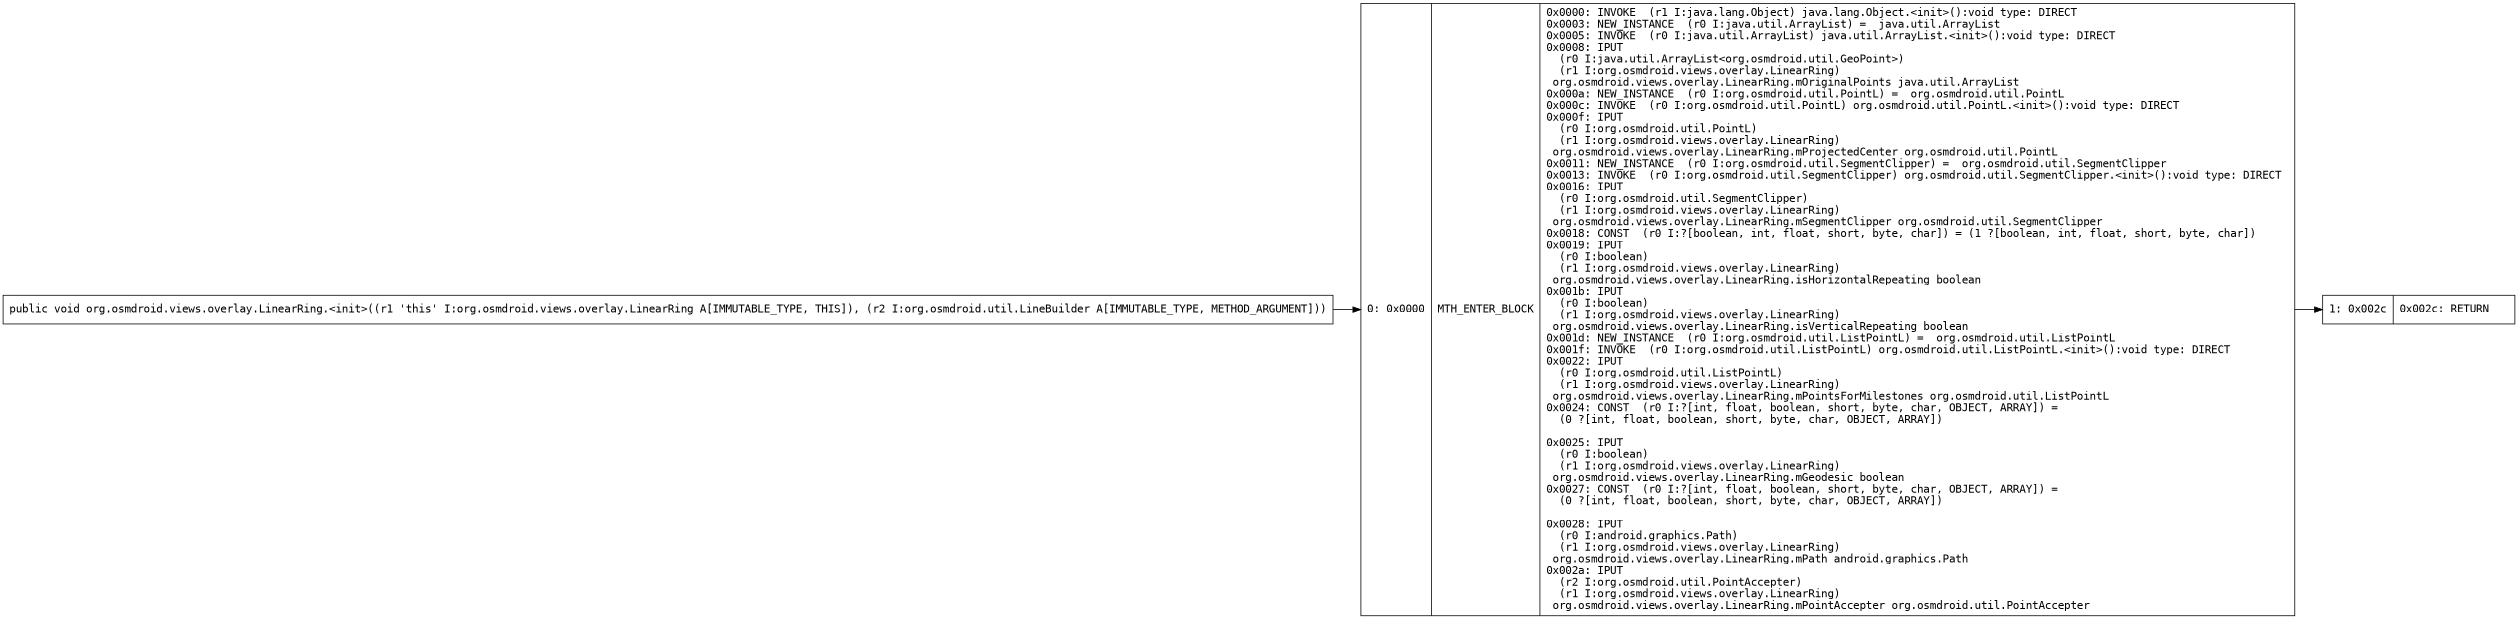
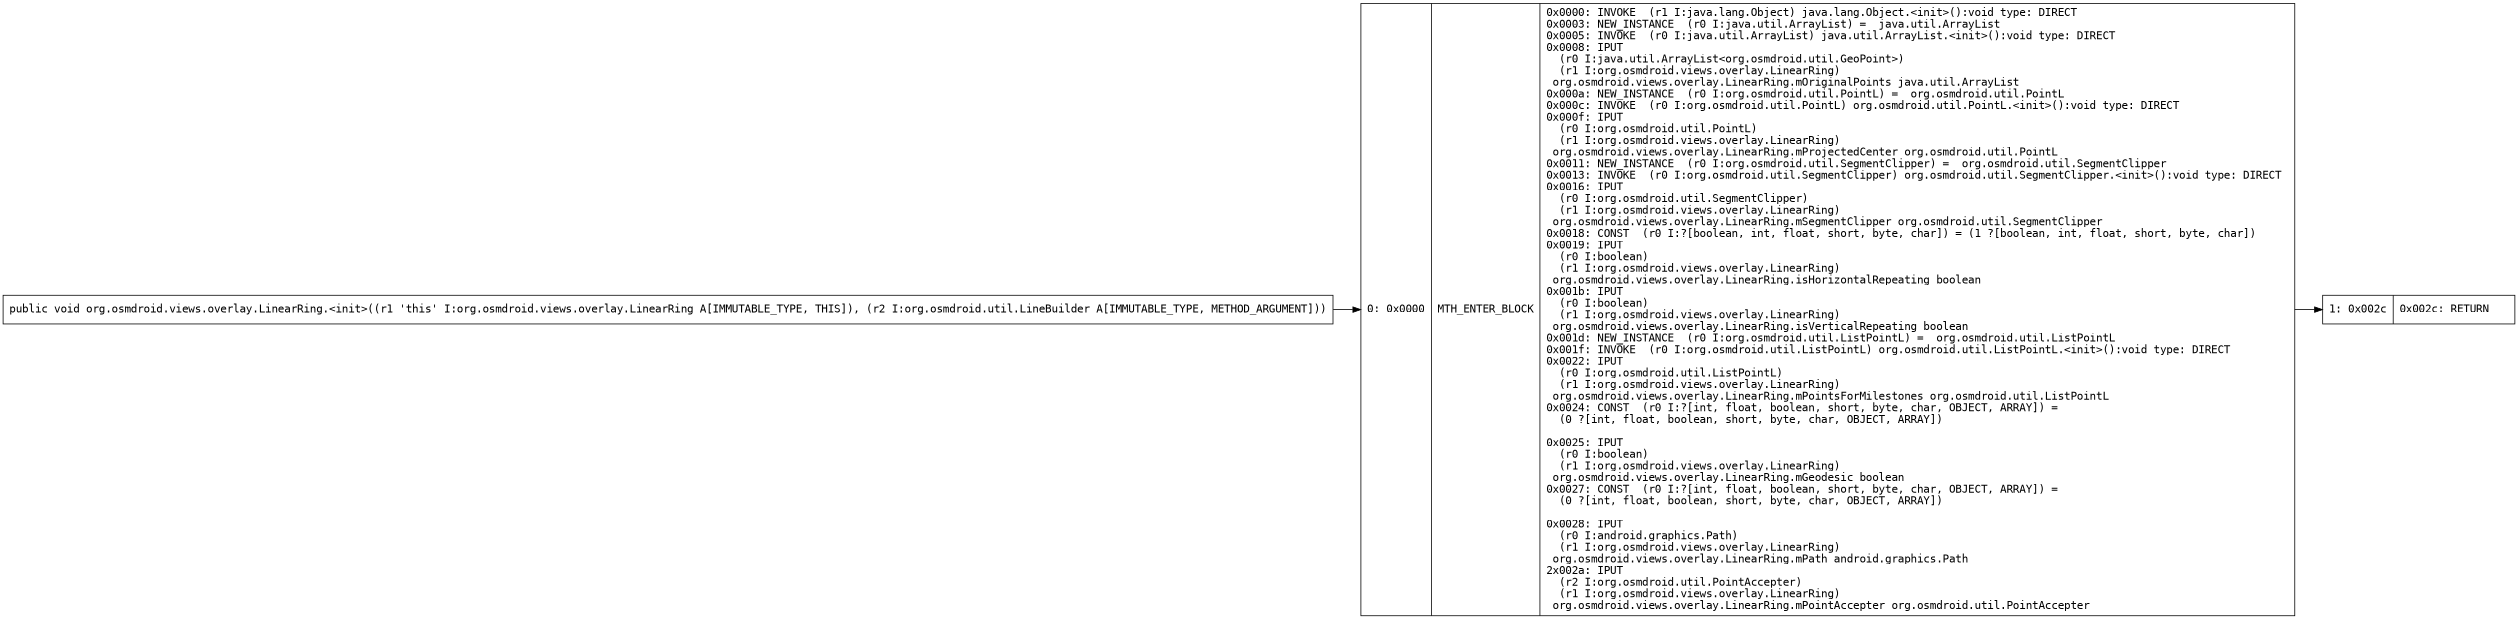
  digraph {
    rankdir=LR
    fontname="DejaVu Sans Mono"
    node [shape=record fontname="DejaVu Sans Mono"]
    edge [fontname="DejaVu Sans Mono"]
-   n1 [label="{0\:\ 0x0000|MTH_ENTER_BLOCK\l|0x0000: INVOKE  (r1 I:java.lang.Object) java.lang.Object.\<init\>():void type: DIRECT \l0x0003: NEW_INSTANCE  (r0 I:java.util.ArrayList) =  java.util.ArrayList \l0x0005: INVOKE  (r0 I:java.util.ArrayList) java.util.ArrayList.\<init\>():void type: DIRECT \l0x0008: IPUT  \l  (r0 I:java.util.ArrayList\<org.osmdroid.util.GeoPoint\>)\l  (r1 I:org.osmdroid.views.overlay.LinearRing)\l org.osmdroid.views.overlay.LinearRing.mOriginalPoints java.util.ArrayList \l0x000a: NEW_INSTANCE  (r0 I:org.osmdroid.util.PointL) =  org.osmdroid.util.PointL \l0x000c: INVOKE  (r0 I:org.osmdroid.util.PointL) org.osmdroid.util.PointL.\<init\>():void type: DIRECT \l0x000f: IPUT  \l  (r0 I:org.osmdroid.util.PointL)\l  (r1 I:org.osmdroid.views.overlay.LinearRing)\l org.osmdroid.views.overlay.LinearRing.mProjectedCenter org.osmdroid.util.PointL \l0x0011: NEW_INSTANCE  (r0 I:org.osmdroid.util.SegmentClipper) =  org.osmdroid.util.SegmentClipper \l0x0013: INVOKE  (r0 I:org.osmdroid.util.SegmentClipper) org.osmdroid.util.SegmentClipper.\<init\>():void type: DIRECT \l0x0016: IPUT  \l  (r0 I:org.osmdroid.util.SegmentClipper)\l  (r1 I:org.osmdroid.views.overlay.LinearRing)\l org.osmdroid.views.overlay.LinearRing.mSegmentClipper org.osmdroid.util.SegmentClipper \l0x0018: CONST  (r0 I:?[boolean, int, float, short, byte, char]) = (1 ?[boolean, int, float, short, byte, char]) \l0x0019: IPUT  \l  (r0 I:boolean)\l  (r1 I:org.osmdroid.views.overlay.LinearRing)\l org.osmdroid.views.overlay.LinearRing.isHorizontalRepeating boolean \l0x001b: IPUT  \l  (r0 I:boolean)\l  (r1 I:org.osmdroid.views.overlay.LinearRing)\l org.osmdroid.views.overlay.LinearRing.isVerticalRepeating boolean \l0x001d: NEW_INSTANCE  (r0 I:org.osmdroid.util.ListPointL) =  org.osmdroid.util.ListPointL \l0x001f: INVOKE  (r0 I:org.osmdroid.util.ListPointL) org.osmdroid.util.ListPointL.\<init\>():void type: DIRECT \l0x0022: IPUT  \l  (r0 I:org.osmdroid.util.ListPointL)\l  (r1 I:org.osmdroid.views.overlay.LinearRing)\l org.osmdroid.views.overlay.LinearRing.mPointsForMilestones org.osmdroid.util.ListPointL \l0x0024: CONST  (r0 I:?[int, float, boolean, short, byte, char, OBJECT, ARRAY]) = \l  (0 ?[int, float, boolean, short, byte, char, OBJECT, ARRAY])\l \l0x0025: IPUT  \l  (r0 I:boolean)\l  (r1 I:org.osmdroid.views.overlay.LinearRing)\l org.osmdroid.views.overlay.LinearRing.mGeodesic boolean \l0x0027: CONST  (r0 I:?[int, float, boolean, short, byte, char, OBJECT, ARRAY]) = \l  (0 ?[int, float, boolean, short, byte, char, OBJECT, ARRAY])\l \l0x0028: IPUT  \l  (r0 I:android.graphics.Path)\l  (r1 I:org.osmdroid.views.overlay.LinearRing)\l org.osmdroid.views.overlay.LinearRing.mPath android.graphics.Path \l0x002a: IPUT  \l  (r2 I:org.osmdroid.util.PointAccepter)\l  (r1 I:org.osmdroid.views.overlay.LinearRing)\l org.osmdroid.views.overlay.LinearRing.mPointAccepter org.osmdroid.util.PointAccepter \l}"]
+   n1 [label="{0\:\ 0x0000|MTH_ENTER_BLOCK\l|0x0000: INVOKE  (r1 I:java.lang.Object) java.lang.Object.\<init\>():void type: DIRECT \l0x0003: NEW_INSTANCE  (r0 I:java.util.ArrayList) =  java.util.ArrayList \l0x0005: INVOKE  (r0 I:java.util.ArrayList) java.util.ArrayList.\<init\>():void type: DIRECT \l0x0008: IPUT  \l  (r0 I:java.util.ArrayList\<org.osmdroid.util.GeoPoint\>)\l  (r1 I:org.osmdroid.views.overlay.LinearRing)\l org.osmdroid.views.overlay.LinearRing.mOriginalPoints java.util.ArrayList \l0x000a: NEW_INSTANCE  (r0 I:org.osmdroid.util.PointL) =  org.osmdroid.util.PointL \l0x000c: INVOKE  (r0 I:org.osmdroid.util.PointL) org.osmdroid.util.PointL.\<init\>():void type: DIRECT \l0x000f: IPUT  \l  (r0 I:org.osmdroid.util.PointL)\l  (r1 I:org.osmdroid.views.overlay.LinearRing)\l org.osmdroid.views.overlay.LinearRing.mProjectedCenter org.osmdroid.util.PointL \l0x0011: NEW_INSTANCE  (r0 I:org.osmdroid.util.SegmentClipper) =  org.osmdroid.util.SegmentClipper \l0x0013: INVOKE  (r0 I:org.osmdroid.util.SegmentClipper) org.osmdroid.util.SegmentClipper.\<init\>():void type: DIRECT \l0x0016: IPUT  \l  (r0 I:org.osmdroid.util.SegmentClipper)\l  (r1 I:org.osmdroid.views.overlay.LinearRing)\l org.osmdroid.views.overlay.LinearRing.mSegmentClipper org.osmdroid.util.SegmentClipper \l0x0018: CONST  (r0 I:?[boolean, int, float, short, byte, char]) = (1 ?[boolean, int, float, short, byte, char]) \l0x0019: IPUT  \l  (r0 I:boolean)\l  (r1 I:org.osmdroid.views.overlay.LinearRing)\l org.osmdroid.views.overlay.LinearRing.isHorizontalRepeating boolean \l0x001b: IPUT  \l  (r0 I:boolean)\l  (r1 I:org.osmdroid.views.overlay.LinearRing)\l org.osmdroid.views.overlay.LinearRing.isVerticalRepeating boolean \l0x001d: NEW_INSTANCE  (r0 I:org.osmdroid.util.ListPointL) =  org.osmdroid.util.ListPointL \l0x001f: INVOKE  (r0 I:org.osmdroid.util.ListPointL) org.osmdroid.util.ListPointL.\<init\>():void type: DIRECT \l0x0022: IPUT  \l  (r0 I:org.osmdroid.util.ListPointL)\l  (r1 I:org.osmdroid.views.overlay.LinearRing)\l org.osmdroid.views.overlay.LinearRing.mPointsForMilestones org.osmdroid.util.ListPointL \l0x0024: CONST  (r0 I:?[int, float, boolean, short, byte, char, OBJECT, ARRAY]) = \l  (0 ?[int, float, boolean, short, byte, char, OBJECT, ARRAY])\l \l0x0025: IPUT  \l  (r0 I:boolean)\l  (r1 I:org.osmdroid.views.overlay.LinearRing)\l org.osmdroid.views.overlay.LinearRing.mGeodesic boolean \l0x0027: CONST  (r0 I:?[int, float, boolean, short, byte, char, OBJECT, ARRAY]) = \l  (0 ?[int, float, boolean, short, byte, char, OBJECT, ARRAY])\l \l0x0028: IPUT  \l  (r0 I:android.graphics.Path)\l  (r1 I:org.osmdroid.views.overlay.LinearRing)\l org.osmdroid.views.overlay.LinearRing.mPath android.graphics.Path \l2x002a: IPUT  \l  (r2 I:org.osmdroid.util.PointAccepter)\l  (r1 I:org.osmdroid.views.overlay.LinearRing)\l org.osmdroid.views.overlay.LinearRing.mPointAccepter org.osmdroid.util.PointAccepter \l}"]
    n2 [label="{1\:\ 0x002c|0x002c: RETURN   \l}"]
    n3 [label="{public void org.osmdroid.views.overlay.LinearRing.\<init\>((r1 'this' I:org.osmdroid.views.overlay.LinearRing A[IMMUTABLE_TYPE, THIS]), (r2 I:org.osmdroid.util.LineBuilder A[IMMUTABLE_TYPE, METHOD_ARGUMENT])) }"]
    n1 -> n2
    n3 -> n1
  }
